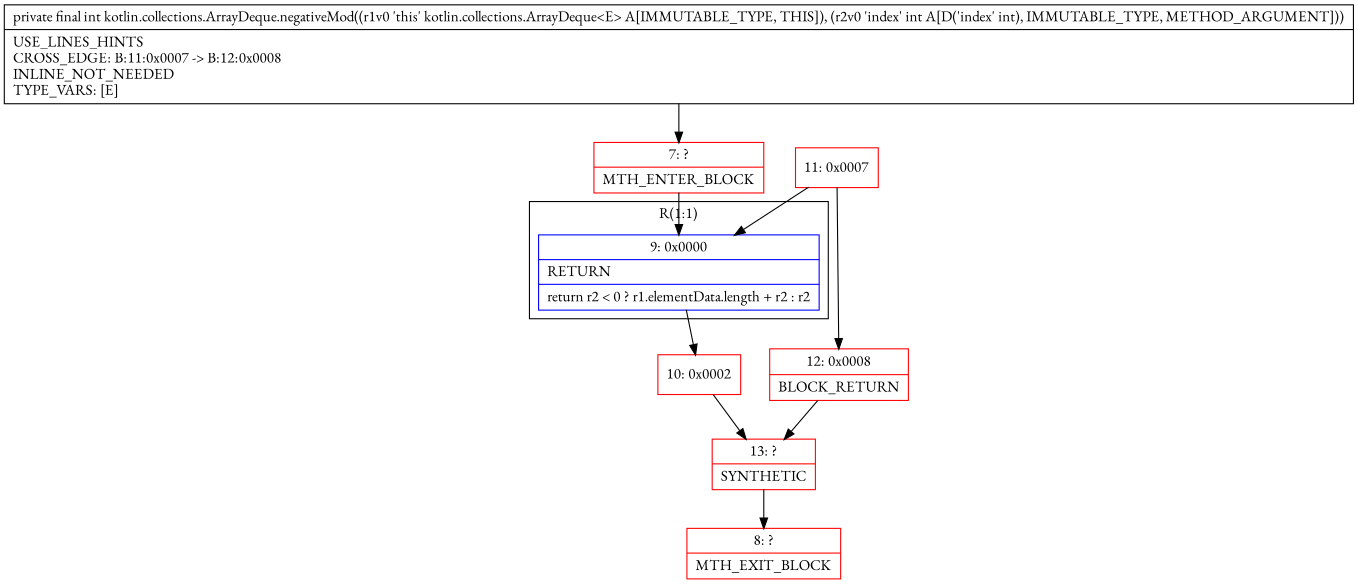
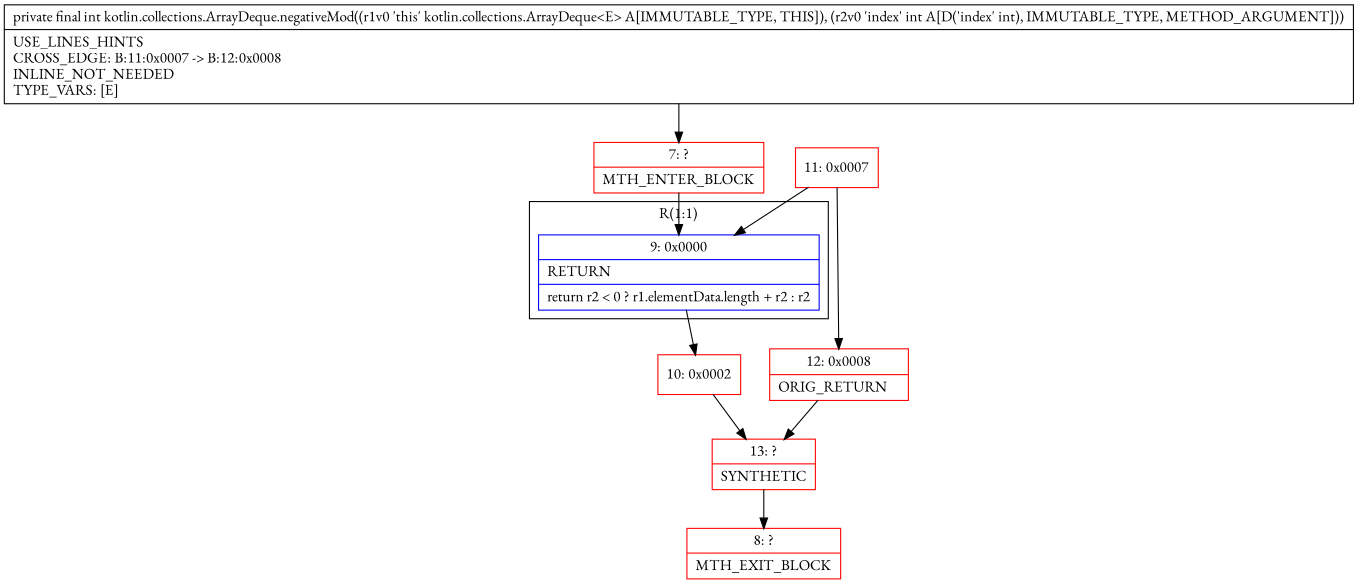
  digraph {
    fontname="EB Garamond"
    node [color=red fontname="EB Garamond" shape=record]
    edge [fontname="EB Garamond"]
    n1 [color=blue label="{9\:\ 0x0000|RETURN\l|return r2 \< 0 ? r1.elementData.length + r2 : r2\l}"]
    n2 [label="{10\:\ 0x0002}"]
    n3 [label="{13\:\ ?|SYNTHETIC\l}"]
    n4 [label="{11\:\ 0x0007}"]
-   n5 [label="{12\:\ 0x0008|BLOCK_RETURN\l}"]
+   n5 [label="{12\:\ 0x0008|ORIG_RETURN\l}"]
    n6 [label="{7\:\ ?|MTH_ENTER_BLOCK\l}"]
    n7 [label="{8\:\ ?|MTH_EXIT_BLOCK\l}"]
    n8 [label="{private final int kotlin.collections.ArrayDeque.negativeMod((r1v0 'this' kotlin.collections.ArrayDeque\<E\> A[IMMUTABLE_TYPE, THIS]), (r2v0 'index' int A[D('index' int), IMMUTABLE_TYPE, METHOD_ARGUMENT]))  | USE_LINES_HINTS\lCROSS_EDGE: B:11:0x0007 \-\> B:12:0x0008\lINLINE_NOT_NEEDED\lTYPE_VARS: [E]\l}" color=""]
    subgraph cluster_1 {
      label="R(1:1)"
      n1
    }
    n1 -> n2
    n2 -> n3
    n3 -> n7
    n4 -> n1
    n4 -> n5
    n5 -> n3
    n6 -> n1
    n8 -> n6
  }
